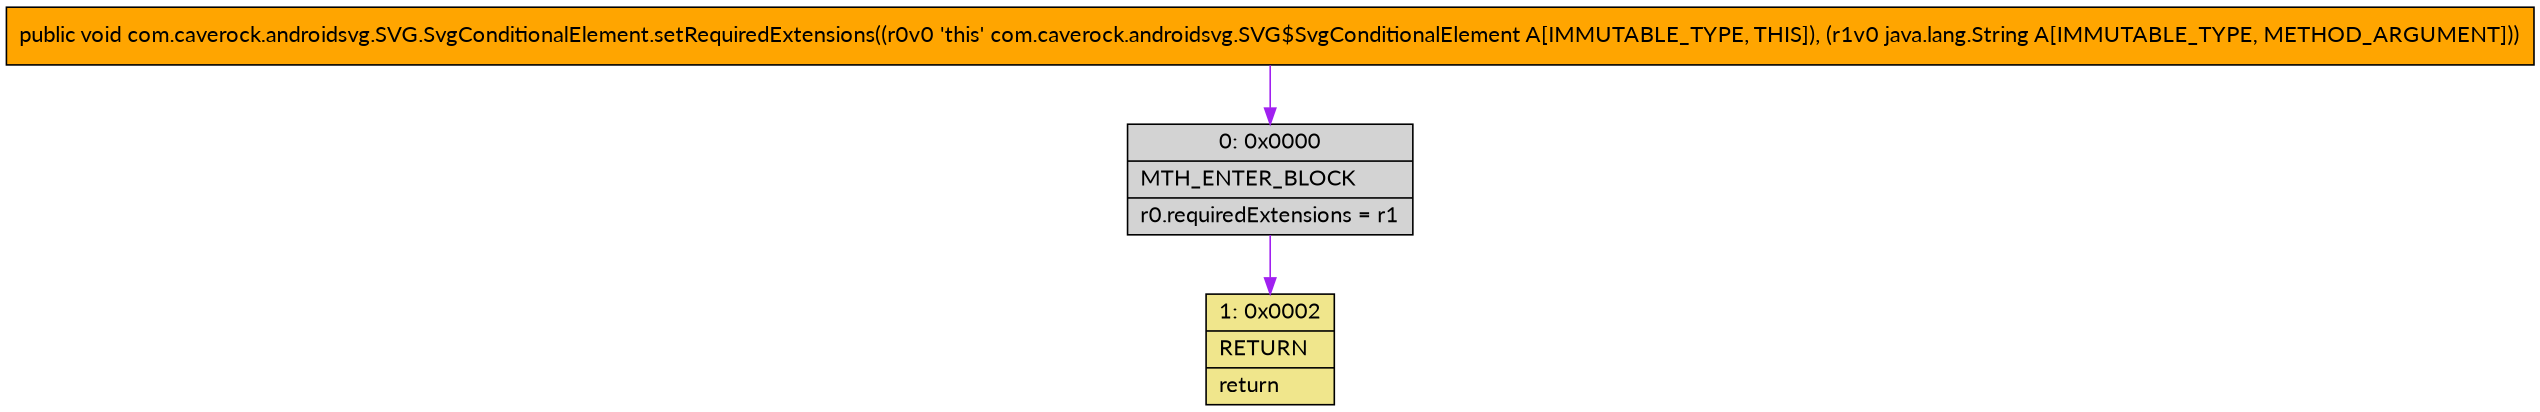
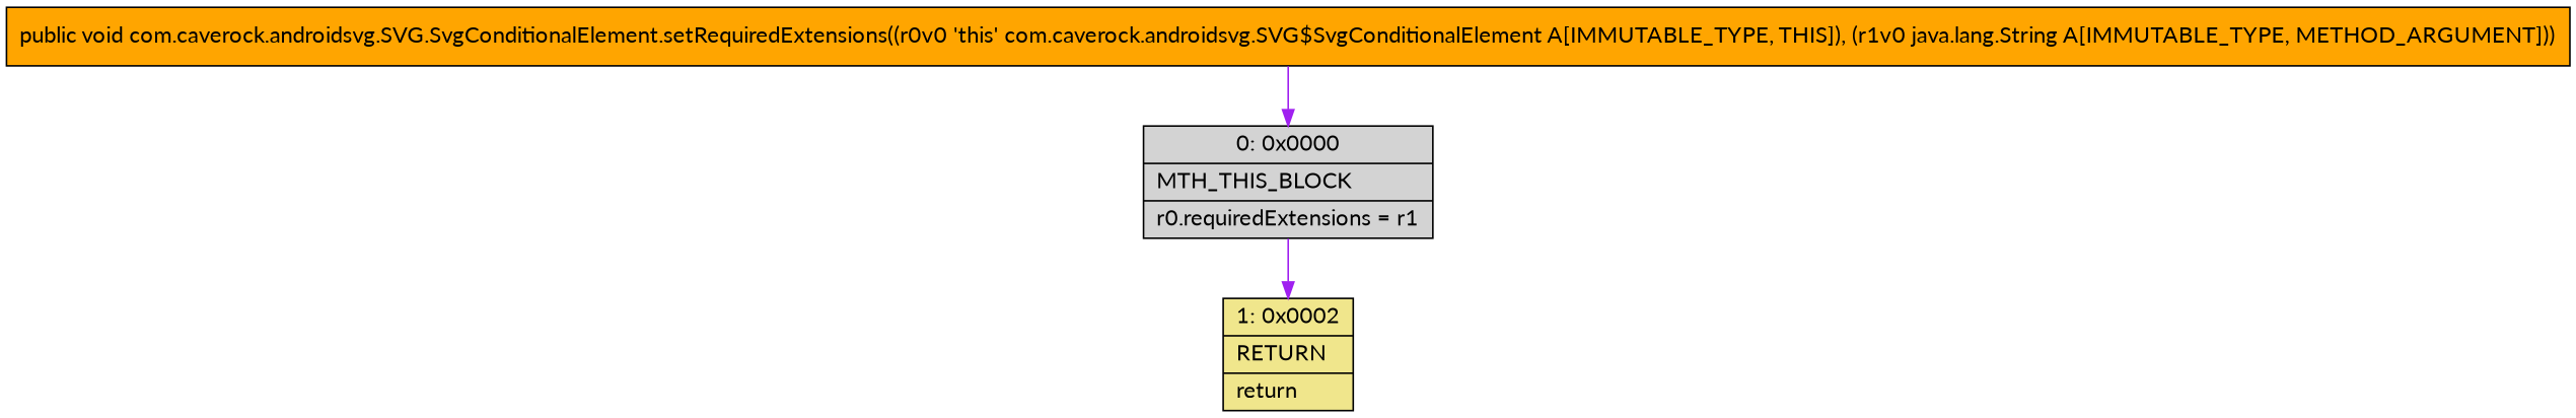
  digraph {
    fontname=Lato
    node [shape=record style=filled fontname=Lato]
    edge [color=purple fontname=Lato]
-   n1 [label="{0\:\ 0x0000|MTH_ENTER_BLOCK\l|r0.requiredExtensions = r1\l}" fillcolor=lightgrey]
+   n1 [label="{0\:\ 0x0000|MTH_THIS_BLOCK\l|r0.requiredExtensions = r1\l}" fillcolor=lightgrey]
    n2 [label="{1\:\ 0x0002|RETURN\l|return\l}" fillcolor=khaki]
    n3 [label="{public void com.caverock.androidsvg.SVG.SvgConditionalElement.setRequiredExtensions((r0v0 'this' com.caverock.androidsvg.SVG$SvgConditionalElement A[IMMUTABLE_TYPE, THIS]), (r1v0 java.lang.String A[IMMUTABLE_TYPE, METHOD_ARGUMENT])) }" fillcolor=orange]
    n1 -> n2
    n3 -> n1
  }
